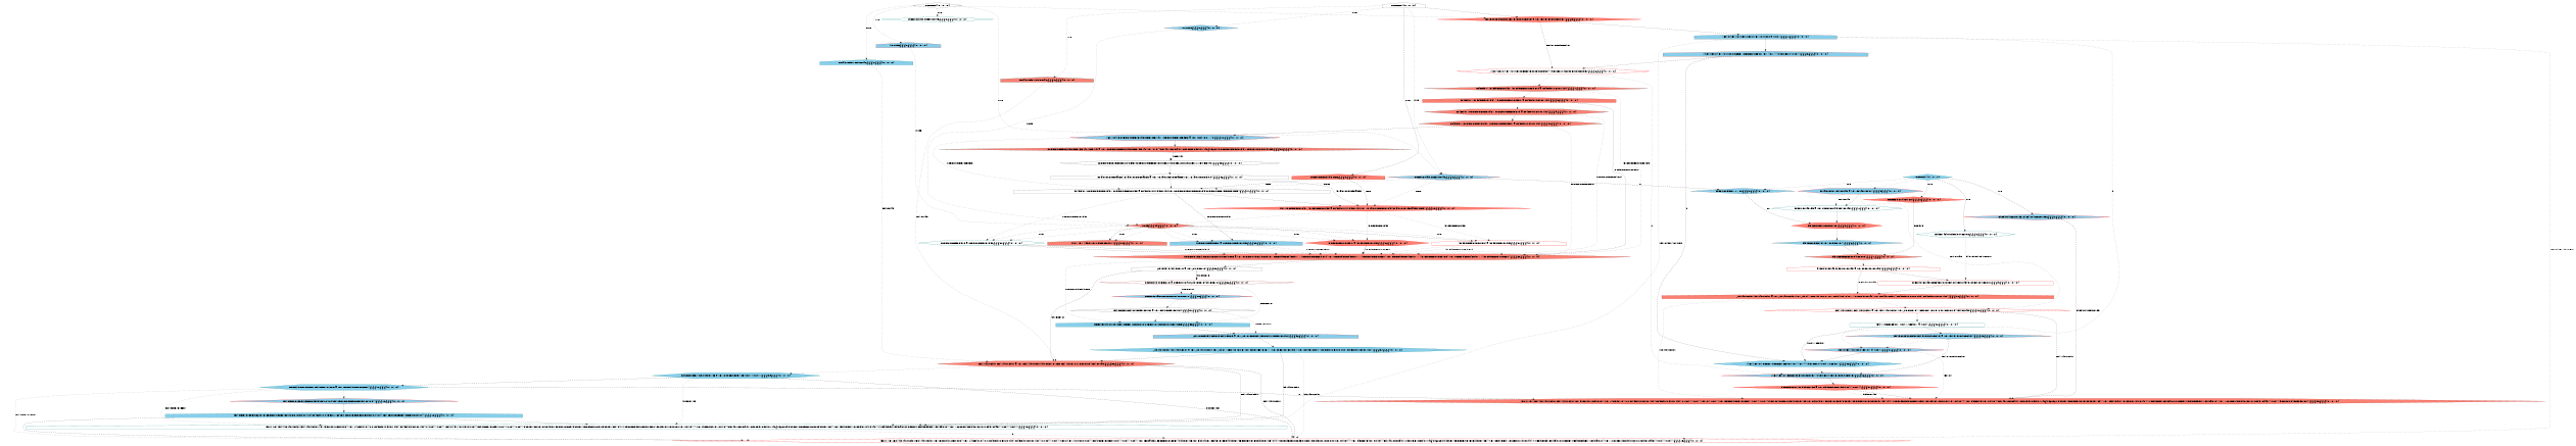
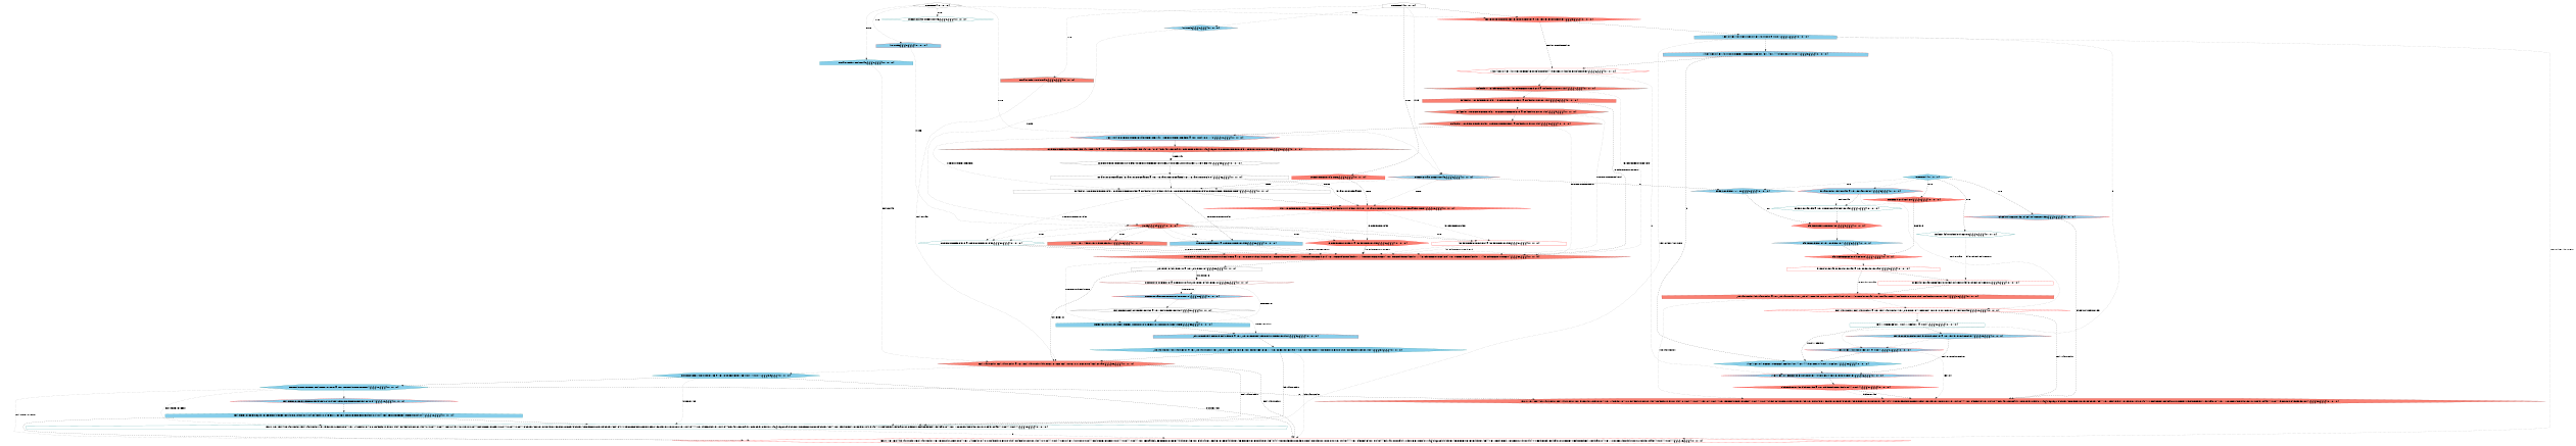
  digraph {
    fontname="DejaVu Sans"
    node [color=red fillcolor=skyblue fontname="DejaVu Sans" shape=diamond style=filled]
    edge [fontname="DejaVu Sans" style=dotted]
    n1 [color=gray40 label="int mode@@@2@@@['0', '1', '0']"]
    n2 [color=gray40 fillcolor=salmon label="mode@@@19@@@['1', '1', '0']"]
    n3 [fillcolor=salmon label="keyedStateFromStream = keyedStateHandles@@@26@@@['1', '1', '0']" shape=hexagon]
    n4 [color=gray40 fillcolor=salmon label="throw new IllegalArgumentException()@@@28@@@['1', '1', '0']" shape=house]
    n5 [color=gray40 label="operatorStateStream = operatorStateHandles@@@22@@@['1', '1', '0']" shape=house]
    n6 [fillcolor=white label="keyedStateFromBackend = keyedStateHandles@@@24@@@['1', '1', '0']" shape=house]
    n7 [color=teal fillcolor=white label="operatorStateBackend = operatorStateHandles@@@20@@@['1', '1', '0']" shape=hexagon]
    n8 [label="when(network.getTaskEventDispatcher()).thenReturn(taskEventDispatcher)@@@16@@@['0', '0', '1']"]
    n9 [fillcolor=salmon label="BlobCacheService blobService = new BlobCacheService(mock(),mock())@@@17@@@['0', '0', '1']"]
    n10 [color=brown fillcolor=salmon label="return new Task(jobInformation,taskInformation,new ExecutionAttemptID(),new AllocationID(),0,0,Collections.emptyList(),Collections.emptyList(),0,mock(),mock(),network,mock(),new TestTaskStateManager(),mock(),mock(),checkpointResponder,blobService,new BlobLibraryCacheManager(blobService.getPermanentBlobService(),FlinkUserCodeClassLoaders.ResolveOrder.CHILD_FIRST,new String((((),new FileCache(new String((((edu.fdu.CPPDG.tinypdg.pe.ExpressionInfo@1b62364,blobService.getPermanentBlobService()),new TestingTaskManagerRuntimeInfo(),UnregisteredMetricGroups.createUnregisteredTaskMetricGroup(),new NoOpResultPartitionConsumableNotifier(),mock(),Executors.directExecutor())@@@18@@@['0', '0', '1']" shape=hexagon]
    n11 [color=brown fillcolor=salmon label="OperatorSubtaskState operatorSubtaskState = new OperatorSubtaskState(new StateObjectCollection<>(operatorStateBackend),new StateObjectCollection<>(operatorStateStream),new StateObjectCollection<>(keyedStateFromBackend),new StateObjectCollection<>(keyedStateFromStream))@@@30@@@['1', '1', '0']" shape=hexagon]
    n12 [color=teal label="stateSnapshot.putSubtaskStateByOperatorID(operatorID,operatorSubtaskState)@@@35@@@['1', '1', '0']" shape=house]
    n13 [color=gray40 fillcolor=white label="JobVertexID jobVertexID = new JobVertexID()@@@31@@@['1', '1', '0']" shape=house]
    n14 [color=brown label="JobManagerTaskRestore taskRestore = new JobManagerTaskRestore(1L,stateSnapshot)@@@36@@@['1', '1', '0']" shape=house]
    n15 [color=brown fillcolor=salmon label="TaskInformation taskInformation = new TaskInformation(jobVertexID,\"test task name\",1,1,.getName(),taskConfig)@@@38@@@['1', '1', '0']" shape=hexagon]
    n16 [color=brown fillcolor=white label="OperatorID operatorID = OperatorID.fromJobVertexID(jobVertexID)@@@32@@@['1', '1', '0']"]
    n17 [label="NetworkEnvironment network = mock()@@@14@@@['0', '0', '1']"]
    n18 [color=teal label="when(network.createKvStateTaskRegistry(any(),any())).thenReturn(mockKvRegistry)@@@15@@@['0', '0', '1']" shape=hexagon]
    n19 [color=brown label="int mode@@@2@@@['1', '0', '0']" shape=house]
    n20 [fillcolor=salmon label="StateBackend backend@@@2@@@['0', '0', '1']"]
-   n21 [color=gray40 fillcolor=salmon label="cfg.setStateBackend(backend)@@@7@@@['0', '0', '1']"]
+   n21 [fillcolor=salmon label="cfg.setStateBackend(backend)@@@7@@@['0', '0', '1']"]
    n22 [fillcolor=white label="ExecutionConfig executionConfig = new ExecutionConfig()@@@8@@@['0', '0', '1']" shape=house]
    n23 [color=gray40 fillcolor=white label="createTask['1', '0', '0']"]
    n24 [color=teal label="Configuration taskConfig@@@2@@@['1', '0', '0']" shape=house]
    n25 [fillcolor=salmon label="TaskEventDispatcher taskEventDispatcher = new TaskEventDispatcher()@@@3@@@['1', '1', '0']"]
    n26 [color=teal fillcolor=white label="StreamConfig streamConfig@@@2@@@['1', '0', '0']"]
    n27 [color=brown label="StreamConfig streamConfig@@@2@@@['1', '1', '0']"]
    n28 [fillcolor=white label="when(networkEnvironment.getTaskEventDispatcher()).thenReturn(taskEventDispatcher)@@@6@@@['1', '1', '0']" shape=hexagon]
    n29 [color=gray40 label="NetworkEnvironment networkEnvironment = mock()@@@4@@@['1', '1', '0']" shape=house]
    n30 [color=gray40 fillcolor=white label="Collection<OperatorStateHandle> operatorStateHandles = Collections.singletonList(new OperatorStreamStateHandle(operatorStateMetadata,state))@@@17@@@['1', '1', '0']" shape=house]
    n31 [color=gray40 label="StreamOperator<?> op@@@2@@@['0', '0', '1']"]
    n32 [fillcolor=salmon label="List<KeyedStateHandle> keyedStateHandles = Collections.singletonList(new KeyGroupsStateHandle(keyGroupRangeOffsets,state))@@@18@@@['1', '1', '0']"]
    n33 [fillcolor=white label="executionConfig.setFailTaskOnCheckpointError(failOnCheckpointErrors)@@@9@@@['0', '0', '1']" shape=house]
    n34 [color=brown fillcolor=salmon label="JobInformation jobInformation = new JobInformation(new JobID(),\"test job name\",new SerializedValue<>(executionConfig),new Configuration(),Collections.emptyList(),Collections.emptyList())@@@10@@@['0', '0', '1']" shape=house]
    n35 [fillcolor=white label="TaskInformation taskInformation = new TaskInformation(new JobVertexID(),\"test task name\",1,11,.getName(),taskConfig)@@@11@@@['0', '0', '1']"]
    n36 [color=gray40 label="cfg.setOperatorID(new OperatorID())@@@6@@@['0', '0', '1']"]
    n37 [color=gray40 fillcolor=salmon label="Collection<OperatorStateHandle> operatorStateStream = Collections.emptyList()@@@10@@@['1', '1', '0']" shape=hexagon]
    n38 [label="Map<String,OperatorStateHandle.StateMetaInfo> operatorStateMetadata = new HashMap<>(1)@@@11@@@['1', '1', '0']" shape=hexagon]
    n39 [color=gray40 fillcolor=salmon label="OperatorStateHandle.StateMetaInfo metaInfo = new OperatorStateHandle.StateMetaInfo(new long((((edu.fdu.CPPDG.tinypdg.pe.ExpressionInfo@1b6217b,OperatorStateHandle.Mode.SPLIT_DISTRIBUTE)@@@12@@@['1', '1', '0']"]
    n40 [fillcolor=white label="return new Task(jobInformation,taskInformation,new ExecutionAttemptID(),new AllocationID(),0,0,Collections.emptyList(),Collections.emptyList(),0,mock(),mock(),networkEnvironment,mock(),taskStateManager,mock(),mock(),mock(),new TestGlobalAggregateManager(),blobService,new BlobLibraryCacheManager(blobService.getPermanentBlobService(),FlinkUserCodeClassLoaders.ResolveOrder.CHILD_FIRST,new String((((),new FileCache(new String((((edu.fdu.CPPDG.tinypdg.pe.ExpressionInfo@1b6228b,blobService.getPermanentBlobService()),new TestingTaskManagerRuntimeInfo(),UnregisteredMetricGroups.createUnregisteredTaskMetricGroup(),new NoOpResultPartitionConsumableNotifier(),mock(),mock())@@@43@@@['0', '1', '0']" shape=hexagon]
    n41 [color=teal label="taskStateManager.setJobManagerTaskStateSnapshotsByCheckpointId(Collections.singletonMap(taskRestore.getRestoreCheckpointId(),taskRestore.getTaskStateSnapshot()))@@@42@@@['1', '1', '0']" shape=house]
    n42 [color=teal fillcolor=white label="return new Task(jobInformation,taskInformation,new ExecutionAttemptID(),new AllocationID(),0,0,Collections.emptyList(),Collections.emptyList(),0,mock(),mock(),networkEnvironment,mock(),taskStateManager,mock(),mock(),mock(),blobService,new BlobLibraryCacheManager(blobService.getPermanentBlobService(),FlinkUserCodeClassLoaders.ResolveOrder.CHILD_FIRST,new String((((),new FileCache(new String((((edu.fdu.CPPDG.tinypdg.pe.ExpressionInfo@1b62109,blobService.getPermanentBlobService()),new TestingTaskManagerRuntimeInfo(),UnregisteredMetricGroups.createUnregisteredTaskMetricGroup(),new NoOpResultPartitionConsumableNotifier(),mock(),mock())@@@43@@@['1', '0', '0']" shape=house]
    n43 [color=teal fillcolor=salmon label="Configuration taskConfig@@@2@@@['0', '1', '0']" shape=house]
    n44 [color=teal label="BlobCacheService blobService = new BlobCacheService(mock(),mock())@@@39@@@['1', '1', '0']" shape=hexagon]
    n45 [color=gray40 fillcolor=white label="operatorStateMetadata.put(DefaultOperatorStateBackend.DEFAULT_OPERATOR_STATE_NAME,metaInfo)@@@15@@@['1', '1', '0']" shape=hexagon]
    n46 [color=teal label="JobInformation jobInformation = new JobInformation(new JobID(),\"test job name\",new SerializedValue<>(new ExecutionConfig()),new Configuration(),Collections.emptyList(),Collections.emptyList())@@@37@@@['1', '1', '0']" shape=hexagon]
    n47 [color=gray40 fillcolor=white label="createTask['0', '1', '0']" shape=house]
    n48 [fillcolor=salmon label="StreamStateHandle state@@@2@@@['0', '1', '0']" shape=house]
    n49 [color=gray40 fillcolor=white label="KeyGroupRangeOffsets keyGroupRangeOffsets = new KeyGroupRangeOffsets(new KeyGroupRange(0,0))@@@16@@@['1', '1', '0']" shape=house]
    n50 [color=gray40 fillcolor=salmon label="Collection<KeyedStateHandle> keyedStateFromBackend = Collections.emptyList()@@@7@@@['1', '1', '0']"]
    n51 [color=brown label="when(networkEnvironment.createKvStateTaskRegistry(any(),any())).thenReturn(mock())@@@5@@@['1', '1', '0']" shape=house]
    n52 [fillcolor=salmon label="cfg.setStreamOperator(op)@@@5@@@['0', '0', '1']" shape=hexagon]
    n53 [color=teal label="createTask['0', '0', '1']"]
    n54 [label="Configuration taskConfig = new Configuration()@@@3@@@['0', '0', '1']" shape=hexagon]
    n55 [label="CheckpointResponder checkpointResponder@@@2@@@['0', '0', '1']"]
    n56 [color=teal fillcolor=white label="boolean failOnCheckpointErrors@@@2@@@['0', '0', '1']" shape=hexagon]
    n57 [color=teal fillcolor=white label="StreamConfig cfg = new StreamConfig(taskConfig)@@@4@@@['0', '0', '1']" shape=hexagon]
    n58 [color=brown label="TaskEventDispatcher taskEventDispatcher = new TaskEventDispatcher()@@@13@@@['0', '0', '1']"]
    n59 [color=gray40 fillcolor=white label="TaskStateSnapshot stateSnapshot = new TaskStateSnapshot()@@@34@@@['1', '1', '0']"]
    n60 [label="streamConfig.setOperatorID(operatorID)@@@33@@@['1', '1', '0']"]
    n61 [color=teal fillcolor=white label="TaskKvStateRegistry mockKvRegistry = mock()@@@12@@@['0', '0', '1']" shape=house]
    n62 [label="taskStateManager.setReportedCheckpointId(taskRestore.getRestoreCheckpointId())@@@41@@@['1', '1', '0']"]
    n63 [color=brown fillcolor=salmon label="Collection<KeyedStateHandle> keyedStateFromStream = Collections.emptyList()@@@8@@@['1', '1', '0']" shape=house]
    n64 [color=gray40 fillcolor=salmon label="Collection<OperatorStateHandle> operatorStateBackend = Collections.emptyList()@@@9@@@['1', '1', '0']" shape=hexagon]
    n65 [color=teal label="TestTaskStateManager taskStateManager = new TestTaskStateManager()@@@40@@@['1', '1', '0']" shape=hexagon]
    n1 -> n2 [label=mode]
    n2 -> n3 [label=true]
    n2 -> n3
    n2 -> n4
    n2 -> n4 [label=true style=dashed]
    n2 -> n5 [label=true]
    n2 -> n5
    n2 -> n6 [style=dashed]
    n2 -> n6 [label=true]
    n2 -> n7
    n2 -> n7 [label=true]
    n3 -> n11 [label=keyedStateFromStream style=dashed]
    n3 -> n11
    n4 -> n11
    n5 -> n11 [label=operatorStateStream]
    n5 -> n11
    n6 -> n11 [label=keyedStateFromBackend]
    n6 -> n11
    n7 -> n11 [style=dashed]
    n7 -> n11 [label=operatorStateBackend style=dashed]
    n8 -> n9 [style=dashed]
    n9 -> n10 [style=dashed]
    n9 -> n10 [label=blobService]
    n11 -> n12 [label=operatorSubtaskState]
    n11 -> n13 [style=dashed]
    n12 -> n14 [style=dashed]
    n13 -> n15 [label=jobVertexID style=dashed]
    n13 -> n16 [style=dashed]
    n13 -> n16 [label=jobVertexID style=dashed]
    n14 -> n46 [style=dashed]
    n15 -> n40 [label=taskInformation style=dashed]
    n15 -> n42 [label=taskInformation style=dashed]
    n15 -> n44
    n16 -> n12 [label=operatorID]
    n16 -> n60
    n16 -> n60 [label=operatorID]
    n17 -> n10 [label=network]
    n17 -> n18 [style=dashed]
    n18 -> n8
    n19 -> n2 [label=mode]
    n20 -> n21 [label=backend style=dashed]
    n21 -> n22
    n22 -> n33 [style=dashed]
    n22 -> n34 [label=executionConfig style=dashed]
    n23 -> n19 [label=true]
    n23 -> n24 [label=true]
    n23 -> n25
    n23 -> n26 [label=true]
    n23 -> n27 [label=true]
    n24 -> n15 [label=taskConfig]
    n25 -> n28 [label=taskEventDispatcher style=dashed]
    n25 -> n29 [style=dashed]
    n27 -> n30 [label=state]
    n27 -> n31 [label=0 style=dashed]
    n27 -> n32 [label=state]
    n28 -> n8 [label=0]
    n28 -> n50
    n29 -> n17 [label=0]
    n29 -> n40 [label=networkEnvironment]
    n29 -> n42 [label=networkEnvironment]
    n29 -> n51 [style=dashed]
    n30 -> n5 [label=operatorStateHandles style=dashed]
    n30 -> n7 [label=operatorStateHandles]
    n30 -> n32 [style=dashed]
    n31 -> n52 [label=op style=dashed]
    n32 -> n2
    n32 -> n3 [label=keyedStateHandles]
    n32 -> n6 [label=keyedStateHandles]
    n33 -> n34 [style=dashed]
    n34 -> n10 [label=jobInformation]
    n34 -> n35
    n35 -> n10 [label=taskInformation style=dashed]
    n35 -> n61 [style=dashed]
    n36 -> n21 [style=dashed]
    n37 -> n11 [label=operatorStateStream]
    n37 -> n38 [style=dashed]
    n38 -> n30 [label=operatorStateMetadata]
    n38 -> n39 [style=dashed]
    n39 -> n45 [label=metaInfo]
    n39 -> n45
    n41 -> n40 [style=dashed]
    n41 -> n42 [style=dashed]
    n42 -> n40 [label=0]
    n43 -> n15 [label=taskConfig]
    n44 -> n40 [label=blobService style=dashed]
    n44 -> n42 [label=blobService]
    n44 -> n65 [style=dashed]
    n45 -> n49 [style=dashed]
    n46 -> n15 [style=dashed]
    n46 -> n40 [label=jobInformation]
    n46 -> n42 [label=jobInformation style=dashed]
    n47 -> n1 [label=true]
    n47 -> n25 [style=dashed]
    n47 -> n27 [label=true]
    n47 -> n43 [label=true]
    n47 -> n48 [label=true style=dashed]
    n48 -> n30 [label=state style=dashed]
    n48 -> n32 [label=state style=dashed]
    n49 -> n30 [style=dashed]
    n49 -> n32 [label=keyGroupRangeOffsets style=dashed]
    n50 -> n11 [label=keyedStateFromBackend]
    n50 -> n63
    n51 -> n18 [label=0 style=dashed]
    n51 -> n28 [style=dashed]
    n52 -> n36 [style=dashed]
    n53 -> n20 [label=true style=dashed]
    n53 -> n31 [label=true]
    n53 -> n54
    n53 -> n55 [label=true style=dashed]
    n53 -> n56 [label=true style=dashed]
    n54 -> n35 [label=taskConfig]
    n54 -> n57 [style=dashed]
    n54 -> n57 [label=taskConfig]
    n55 -> n10 [label=checkpointResponder style=dashed]
    n56 -> n33 [label=failOnCheckpointErrors]
    n57 -> n52 [style=dashed]
    n58 -> n8 [label=taskEventDispatcher style=dashed]
    n58 -> n17
    n59 -> n12
    n59 -> n14 [label=stateSnapshot]
    n60 -> n59
    n61 -> n18 [label=mockKvRegistry style=dashed]
    n61 -> n58 [style=dashed]
    n62 -> n41 [style=dashed]
    n63 -> n11 [label=keyedStateFromStream style=dashed]
    n63 -> n64
    n64 -> n11 [label=operatorStateBackend]
    n64 -> n37 [style=dashed]
    n65 -> n10 [label=0 style=dashed]
    n65 -> n40 [label=taskStateManager]
    n65 -> n42 [label=taskStateManager]
    n65 -> n62
  }
